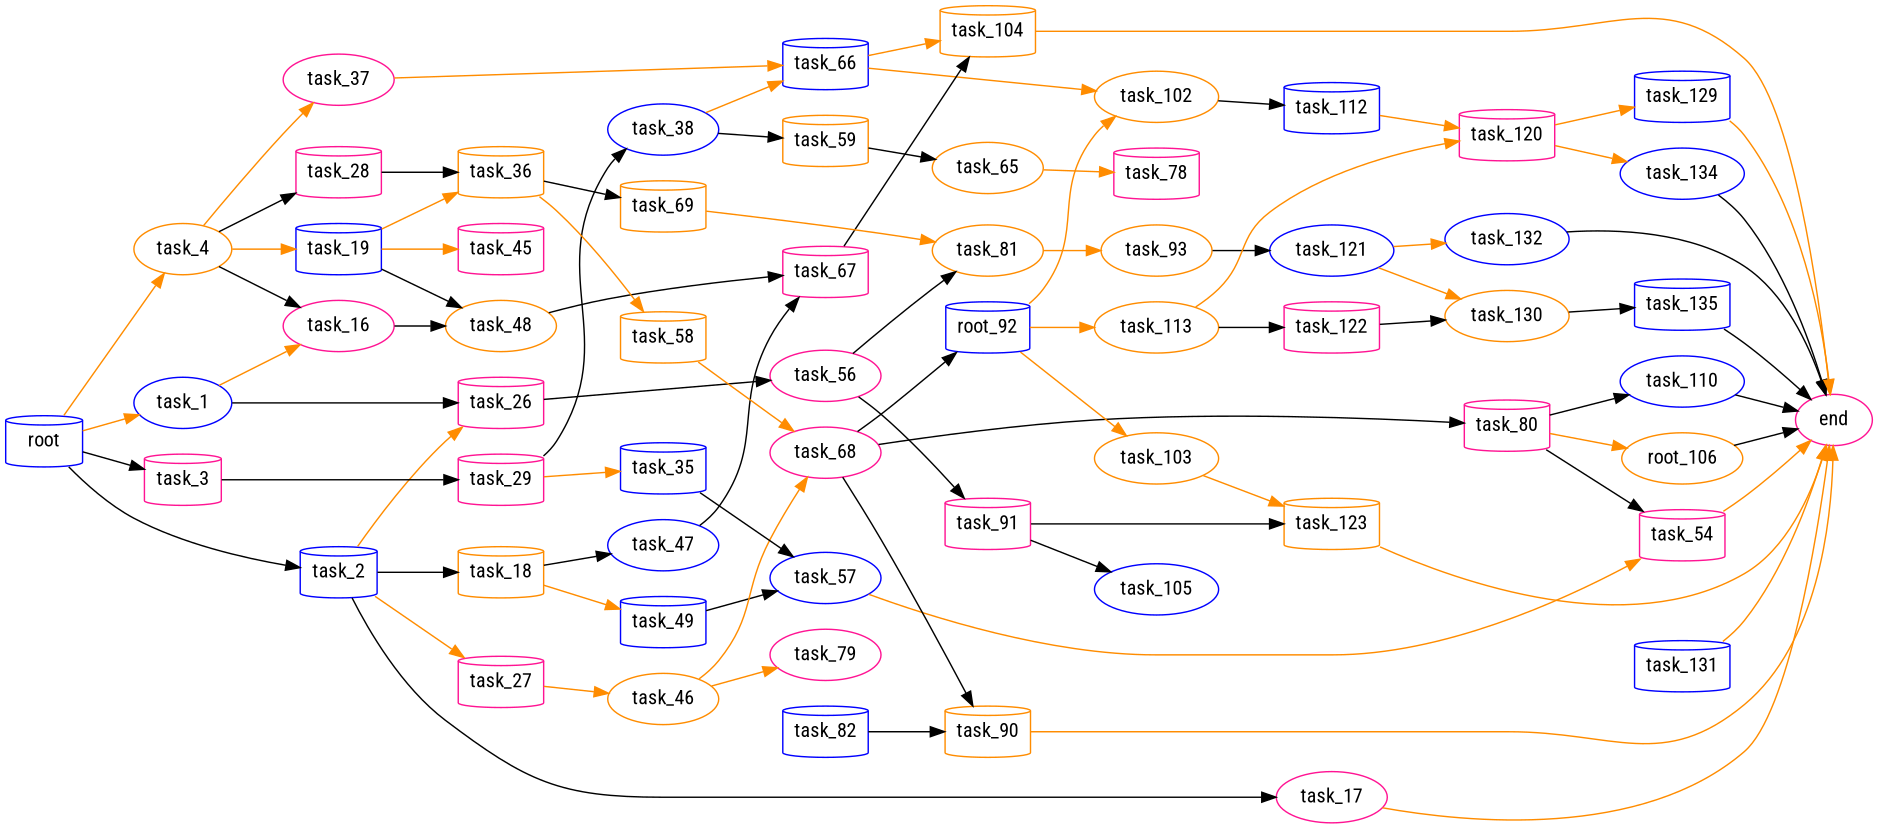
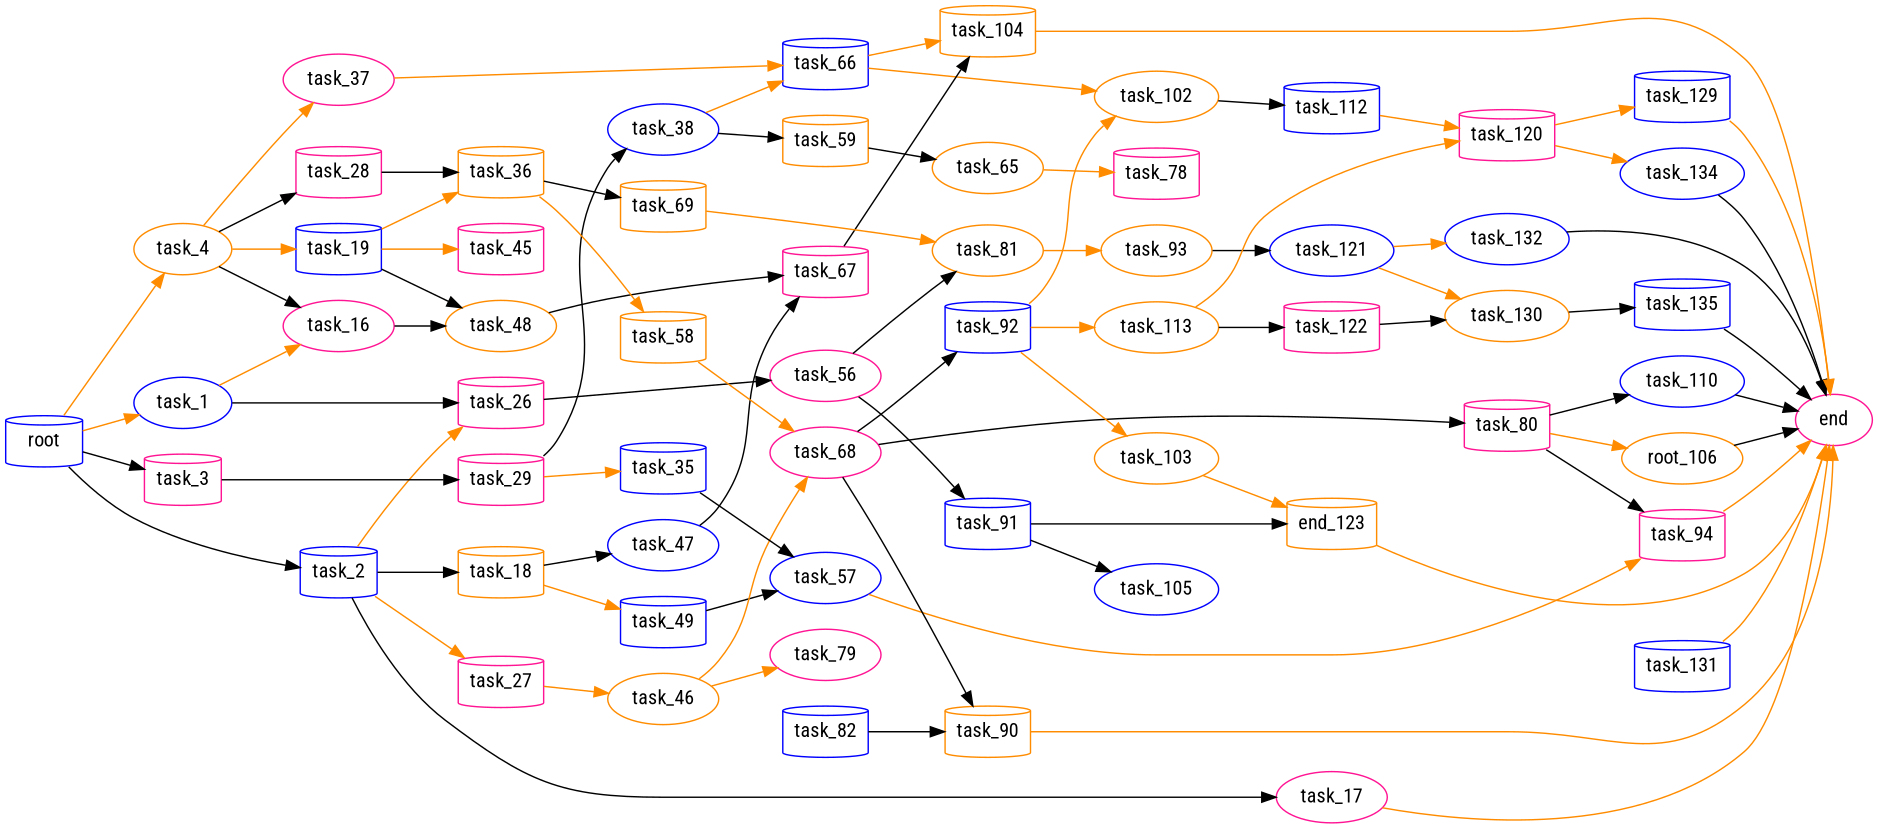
  digraph {
    fontname="Roboto Condensed"
    rankdir=LR
    node [color=blue fontname="Roboto Condensed" shape=cylinder]
    edge [color=darkorange fontname="Roboto Condensed"]
    task_1 [shape=ellipse]
    root
    task_2
    task_3 [color=deeppink]
    task_4 [color=darkorange shape=ellipse]
    task_16 [color=deeppink shape=ellipse]
    task_26 [color=deeppink]
    task_17 [color=deeppink shape=ellipse]
    task_18 [color=darkorange]
    task_27 [color=deeppink]
    task_29 [color=deeppink]
    task_19
    task_28 [color=deeppink]
    task_37 [color=deeppink shape=ellipse]
    task_48 [color=darkorange shape=ellipse]
    task_56 [color=deeppink shape=ellipse]
    end [color=deeppink shape=ellipse]
    task_47 [shape=ellipse]
    task_49
    task_46 [color=darkorange shape=ellipse]
    task_35
    task_38 [shape=ellipse]
    task_36 [color=darkorange]
    task_45 [color=deeppink]
    task_66
    task_67 [color=deeppink]
    task_81 [color=darkorange shape=ellipse]
-   task_91 [color=deeppink]
+   task_91
    task_57 [shape=ellipse]
    task_68 [color=deeppink shape=ellipse]
    task_79 [color=deeppink shape=ellipse]
    task_59 [color=darkorange]
    task_58 [color=darkorange]
    task_69 [color=darkorange]
    task_102 [color=darkorange shape=ellipse]
    task_104 [color=darkorange]
-   task_94 [color=deeppink label=task_54]
+   task_94 [color=deeppink]
    task_90 [color=darkorange]
    task_82
    task_93 [color=darkorange shape=ellipse]
    task_105 [shape=ellipse]
-   task_123 [color=darkorange]
+   task_123 [color=darkorange label=end_123]
    task_80 [color=deeppink]
-   task_92 [label=root_92]
+   task_92
    task_65 [color=darkorange shape=ellipse]
    task_112
    task_78 [color=deeppink]
    n48 [color=darkorange label=root_106 shape=ellipse]
    task_110 [shape=ellipse]
    task_103 [color=darkorange shape=ellipse]
    task_113 [color=darkorange shape=ellipse]
    task_121 [shape=ellipse]
    task_120 [color=deeppink]
    task_122 [color=deeppink]
    task_134 [shape=ellipse]
    task_130 [color=darkorange shape=ellipse]
    task_132 [shape=ellipse]
    task_131
    task_129
    task_135
    task_1 -> task_16
    task_1 -> task_26 [color=black]
    root -> task_1
    root -> task_2 [color=black]
    root -> task_3 [color=black]
    root -> task_4
    task_2 -> task_26
    task_2 -> task_17 [color=black]
    task_2 -> task_18 [color=black]
    task_2 -> task_27
    task_3 -> task_29 [color=black]
    task_4 -> task_16 [color=black]
    task_4 -> task_19
    task_4 -> task_28 [color=black]
    task_4 -> task_37
    task_16 -> task_48 [color=black]
    task_26 -> task_56 [color=black]
    task_17 -> end
    task_18 -> task_47 [color=black]
    task_18 -> task_49
    task_27 -> task_46
    task_29 -> task_35
    task_29 -> task_38 [color=black]
    task_19 -> task_48 [color=black]
    task_19 -> task_36
    task_19 -> task_45
    task_28 -> task_36 [color=black]
    task_37 -> task_66
    task_48 -> task_67 [color=black]
    task_56 -> task_81 [color=black]
    task_56 -> task_91 [color=black]
    task_47 -> task_67 [color=black]
    task_49 -> task_57 [color=black]
    task_46 -> task_68
    task_46 -> task_79
    task_35 -> task_57 [color=black]
    task_38 -> task_66
    task_38 -> task_59 [color=black]
    task_36 -> task_58
    task_36 -> task_69 [color=black]
    task_66 -> task_102
    task_66 -> task_104
    task_67 -> task_104 [color=black]
    task_81 -> task_93
    task_91 -> task_105 [color=black]
    task_91 -> task_123 [color=black]
    task_57 -> task_94
    task_68 -> task_90 [color=black]
    task_68 -> task_80 [color=black]
    task_68 -> task_92 [color=black]
    task_59 -> task_65 [color=black]
    task_58 -> task_68
    task_69 -> task_81
    task_102 -> task_112 [color=black]
    task_104 -> end
    task_94 -> end
    task_90 -> end
    task_82 -> task_90 [color=black]
    task_93 -> task_121 [color=black]
    task_123 -> end
    task_80 -> task_94 [color=black]
    task_80 -> n48
    task_80 -> task_110 [color=black]
    task_92 -> task_102
    task_92 -> task_103
    task_92 -> task_113
    task_65 -> task_78
    task_112 -> task_120
    n48 -> end [color=black]
    task_110 -> end [color=black]
    task_103 -> task_123
    task_113 -> task_120
    task_113 -> task_122 [color=black]
    task_121 -> task_130
    task_121 -> task_132
    task_120 -> task_134
    task_120 -> task_129
    task_122 -> task_130 [color=black]
    task_134 -> end [color=black]
    task_130 -> task_135 [color=black]
    task_132 -> end [color=black]
    task_131 -> end
    task_129 -> end
    task_135 -> end [color=black]
  }
